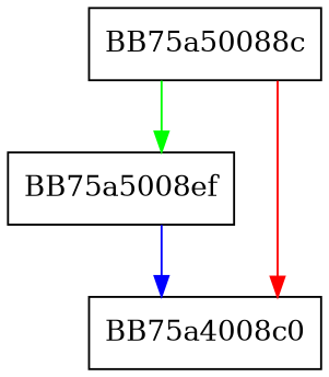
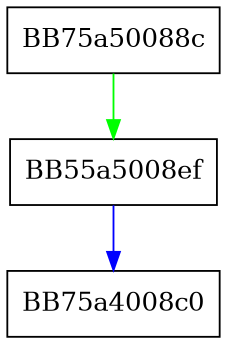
  digraph {
    splines=ortho
    node [shape=box]
    BB75a50088c
-   BB75a5008ef
+   BB75a5008ef [label=BB55a5008ef]
    n3 [label=BB75a4008c0]
    BB75a50088c -> BB75a5008ef [color=green]
-   BB75a50088c -> n3 [color=red]
    BB75a5008ef -> n3 [color=blue]
  }
